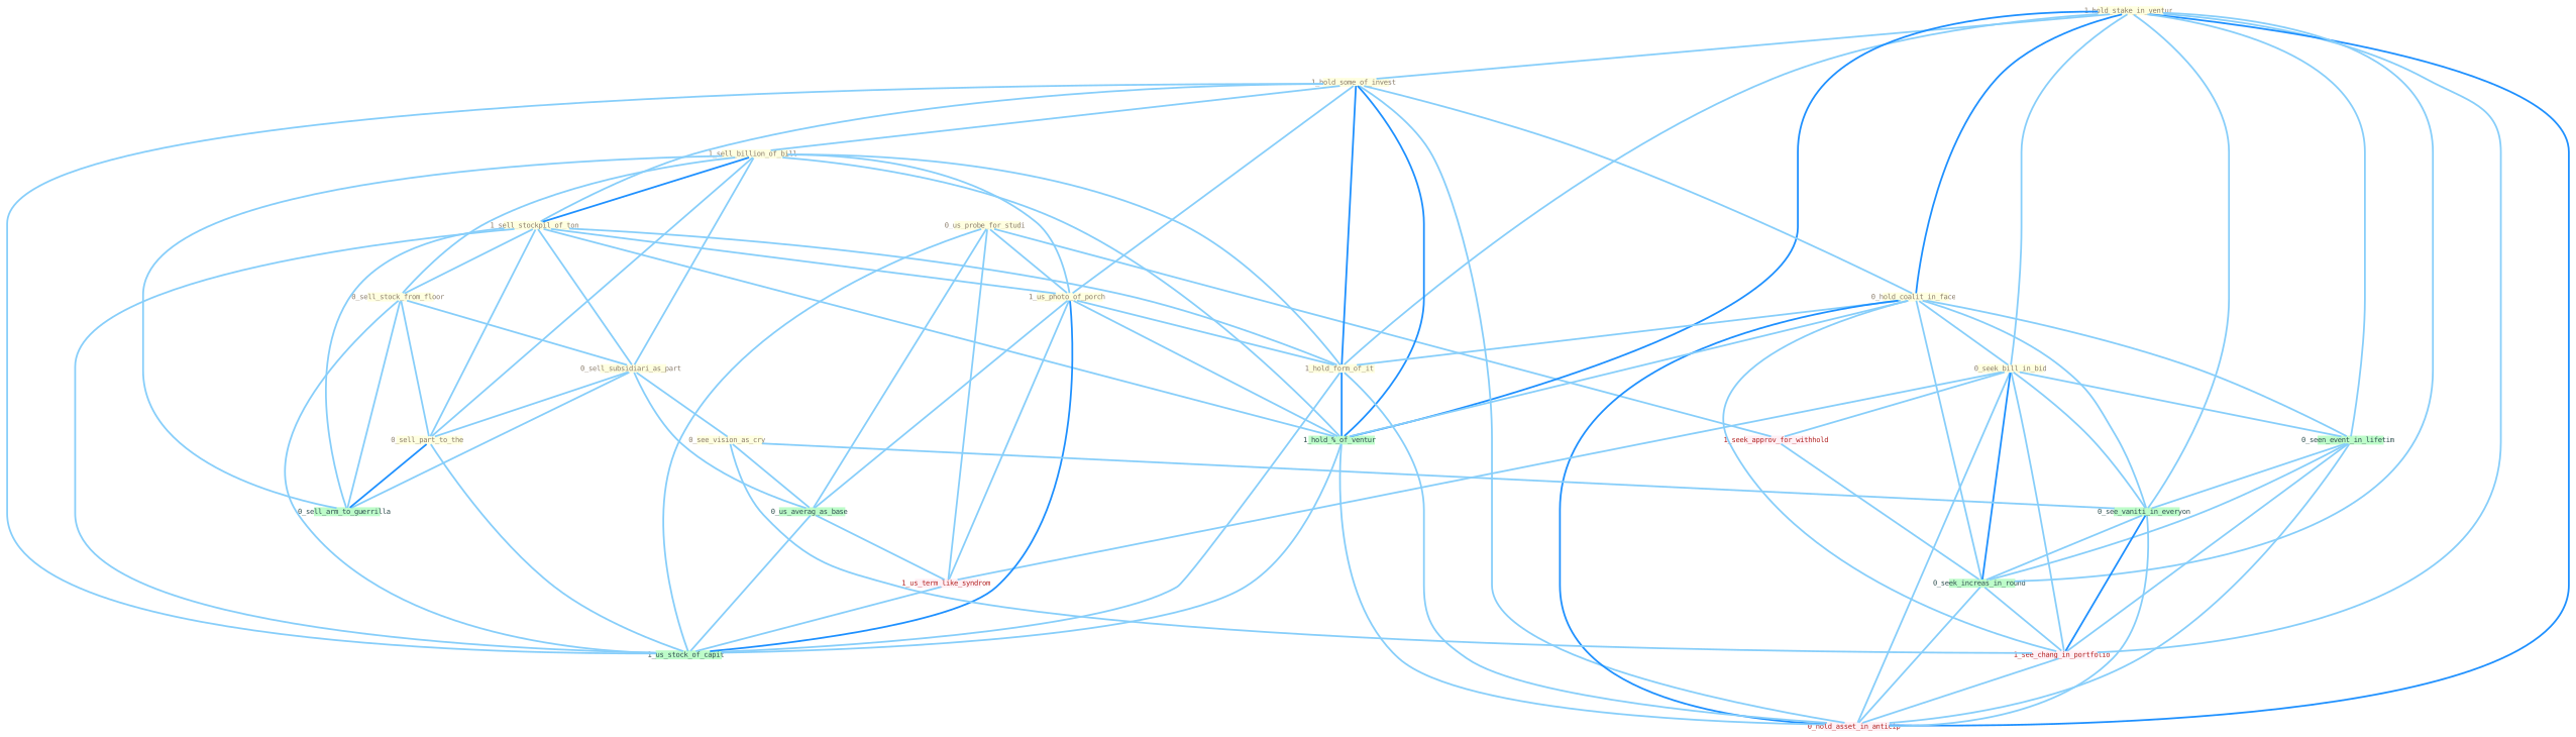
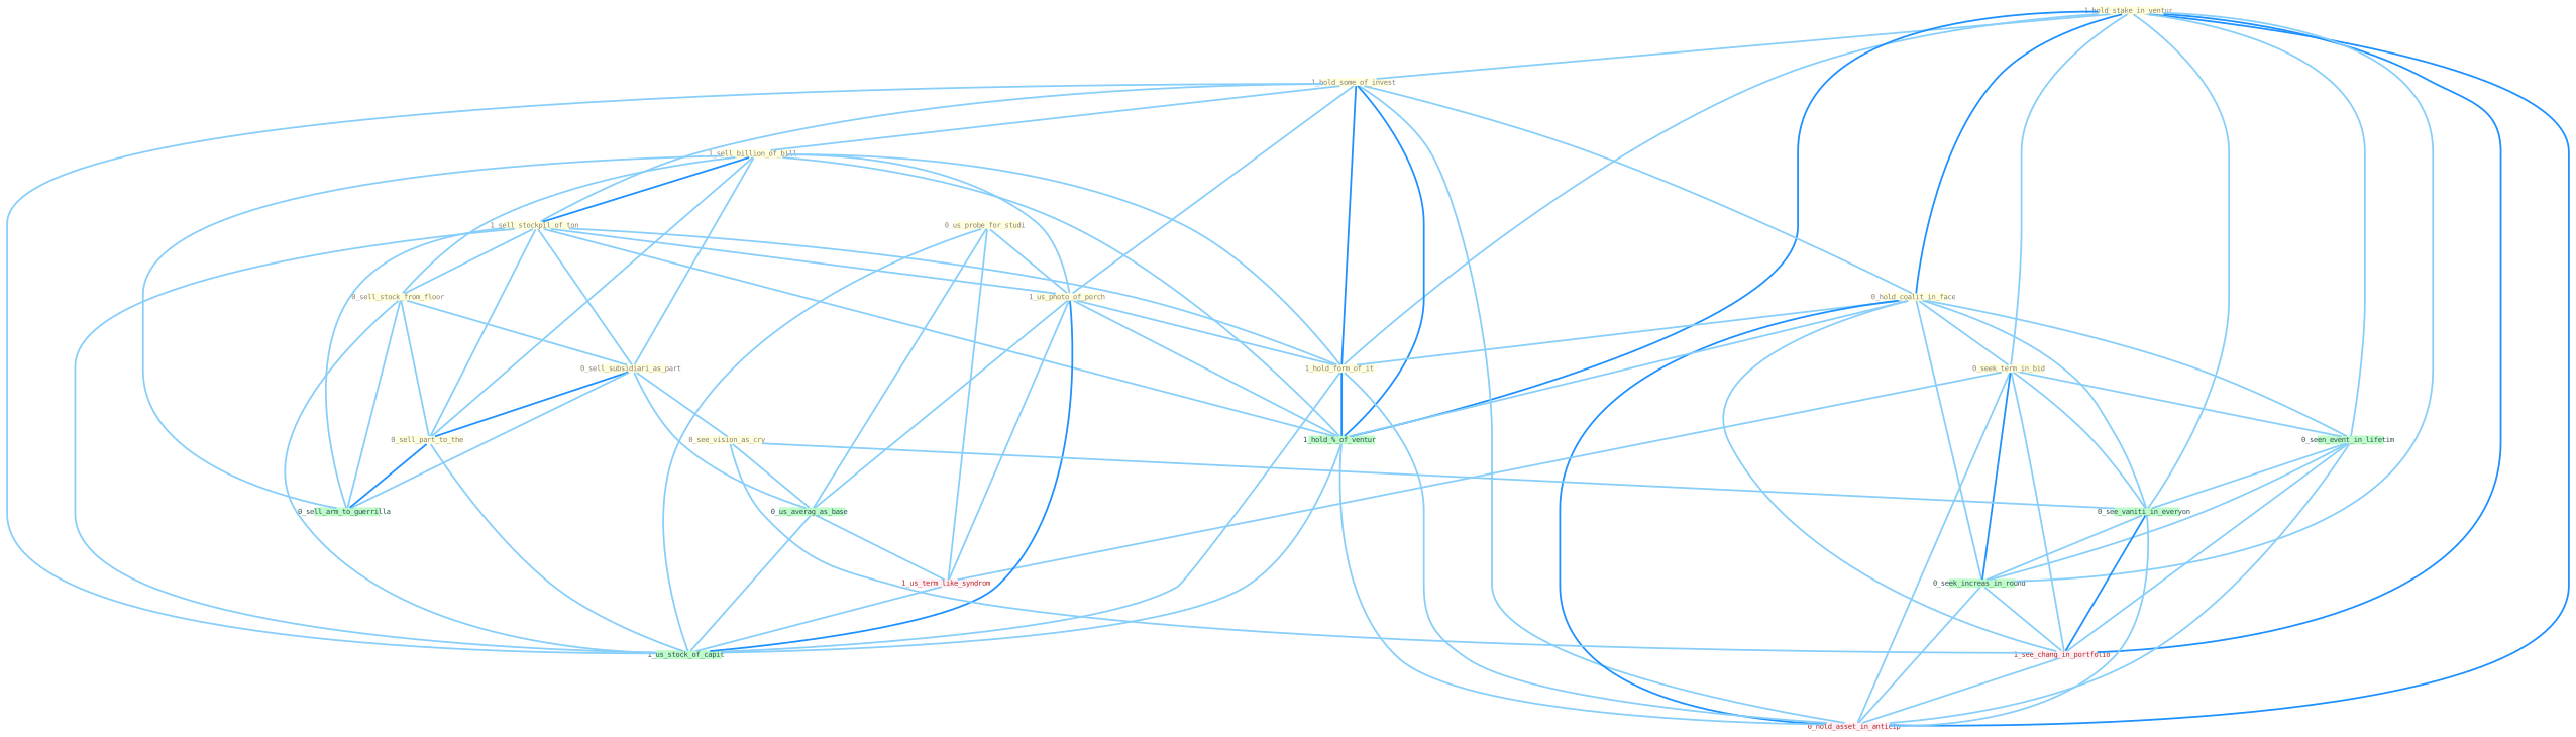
  graph {
    fontname="DejaVu Sans Mono"
    node [color="#ffffe0" fixedsize=true fontcolor="#8b7d6b" fontname="DejaVu Sans Mono" fontsize=4 shape=polygon style=filled]
    edge [color="#87cefa" fontname="DejaVu Sans Mono" w=1]
    "0_us_probe_for_studi " [height=.06 width=.5]
    "1_hold_stake_in_ventur " [height=.06 width=.5]
    "1_hold_some_of_invest " [height=.06 width=.5]
    "1_sell_billion_of_bill " [height=.06 width=.5]
    "1_sell_stockpil_of_ton " [height=.06 width=.5]
    "0_sell_stock_from_floor " [height=.06 width=.5]
    "0_sell_subsidiari_as_part " [height=.06 width=.5]
    "0_hold_coalit_in_face " [height=.06 width=.5]
-   "0_seek_term_in_bid " [height=.06 width=.5 label="0_seek_bill_in_bid"]
+   "0_seek_term_in_bid " [height=.06 width=.5]
    "1_us_photo_of_porch " [height=.06 width=.5]
    "0_sell_part_to_the " [height=.06 width=.5]
    "0_see_vision_as_cry " [height=.06 width=.5]
    "1_hold_form_of_it " [height=.06 width=.5]
    "1_us_term_like_syndrom " [color="#fff0f5" fontcolor="#b22222" height=.06 width=.5]
-   "1_seek_approv_for_withhold " [color="#fff0f5" fontcolor="#b22222" height=.06 width=.5]
    "1_see_chang_in_portfolio " [color="#fff0f5" fontcolor="#b22222" height=.06 width=.5]
    "0_hold_asset_in_anticip " [color="#fff0f5" fontcolor="#b22222" height=.06 width=.5]
    "0_us_averag_as_base " [color="#BDFCC9" fontcolor="#2f4f4f" height=.06 width=.5]
    "1_us_stock_of_capit " [color="#BDFCC9" fontcolor="#2f4f4f" height=.06 width=.5]
    "0_seen_event_in_lifetim " [color="#BDFCC9" fontcolor="#2f4f4f" height=.06 width=.5]
    "1_hold_%_of_ventur " [color="#BDFCC9" fontcolor="#2f4f4f" height=.06 width=.5]
    "0_see_vaniti_in_everyon " [color="#BDFCC9" fontcolor="#2f4f4f" height=.06 width=.5]
    "0_seek_increas_in_round " [color="#BDFCC9" fontcolor="#2f4f4f" height=.06 width=.5]
    "0_sell_arm_to_guerrilla " [color="#BDFCC9" fontcolor="#2f4f4f" height=.06 width=.5]
    subgraph sub_1 {
      "0_us_probe_for_studi "
      "1_hold_stake_in_ventur "
      "1_hold_some_of_invest "
      "1_sell_billion_of_bill "
      "1_sell_stockpil_of_ton "
      "0_sell_stock_from_floor "
      "0_sell_subsidiari_as_part "
      "0_hold_coalit_in_face "
      "0_seek_term_in_bid "
      "1_us_photo_of_porch "
      "0_sell_part_to_the "
      "0_see_vision_as_cry "
      "1_hold_form_of_it "
    }
    subgraph sub_2 {
      "1_us_term_like_syndrom "
-     "1_seek_approv_for_withhold "
      "1_see_chang_in_portfolio "
      "0_hold_asset_in_anticip "
    }
    "0_us_probe_for_studi " -- "1_us_photo_of_porch "
    "0_us_probe_for_studi " -- "1_us_term_like_syndrom "
-   "0_us_probe_for_studi " -- "1_seek_approv_for_withhold "
    "0_us_probe_for_studi " -- "0_us_averag_as_base "
    "0_us_probe_for_studi " -- "1_us_stock_of_capit "
    "1_hold_stake_in_ventur " -- "1_hold_some_of_invest "
    "1_hold_stake_in_ventur " -- "0_hold_coalit_in_face " [color="#1e90ff" w=2]
    "1_hold_stake_in_ventur " -- "0_seek_term_in_bid "
    "1_hold_stake_in_ventur " -- "1_hold_form_of_it "
-   "1_hold_stake_in_ventur " -- "1_see_chang_in_portfolio "
+   "1_hold_stake_in_ventur " -- "1_see_chang_in_portfolio " [color="#1e90ff"]
    "1_hold_stake_in_ventur " -- "0_hold_asset_in_anticip " [color="#1e90ff" w=2]
    "1_hold_stake_in_ventur " -- "0_seen_event_in_lifetim "
    "1_hold_stake_in_ventur " -- "1_hold_%_of_ventur " [color="#1e90ff" w=2]
    "1_hold_stake_in_ventur " -- "0_see_vaniti_in_everyon "
    "1_hold_stake_in_ventur " -- "0_seek_increas_in_round "
    "1_hold_some_of_invest " -- "1_sell_billion_of_bill "
    "1_hold_some_of_invest " -- "1_sell_stockpil_of_ton "
    "1_hold_some_of_invest " -- "0_hold_coalit_in_face "
    "1_hold_some_of_invest " -- "1_us_photo_of_porch "
    "1_hold_some_of_invest " -- "1_hold_form_of_it " [color="#1e90ff" w=2]
    "1_hold_some_of_invest " -- "0_hold_asset_in_anticip "
    "1_hold_some_of_invest " -- "1_us_stock_of_capit "
    "1_hold_some_of_invest " -- "1_hold_%_of_ventur " [color="#1e90ff" w=2]
    "1_sell_billion_of_bill " -- "1_sell_stockpil_of_ton " [color="#1e90ff" w=2]
    "1_sell_billion_of_bill " -- "0_sell_stock_from_floor "
    "1_sell_billion_of_bill " -- "0_sell_subsidiari_as_part "
    "1_sell_billion_of_bill " -- "1_us_photo_of_porch "
    "1_sell_billion_of_bill " -- "0_sell_part_to_the "
    "1_sell_billion_of_bill " -- "1_hold_form_of_it "
    "1_sell_billion_of_bill " -- "1_hold_%_of_ventur "
    "1_sell_billion_of_bill " -- "0_sell_arm_to_guerrilla "
    "1_sell_stockpil_of_ton " -- "0_sell_stock_from_floor "
    "1_sell_stockpil_of_ton " -- "0_sell_subsidiari_as_part "
    "1_sell_stockpil_of_ton " -- "1_us_photo_of_porch "
    "1_sell_stockpil_of_ton " -- "0_sell_part_to_the "
    "1_sell_stockpil_of_ton " -- "1_hold_form_of_it "
    "1_sell_stockpil_of_ton " -- "1_us_stock_of_capit "
    "1_sell_stockpil_of_ton " -- "1_hold_%_of_ventur "
    "1_sell_stockpil_of_ton " -- "0_sell_arm_to_guerrilla "
    "0_sell_stock_from_floor " -- "0_sell_subsidiari_as_part "
    "0_sell_stock_from_floor " -- "0_sell_part_to_the "
    "0_sell_stock_from_floor " -- "1_us_stock_of_capit "
    "0_sell_stock_from_floor " -- "0_sell_arm_to_guerrilla "
-   "0_sell_subsidiari_as_part " -- "0_sell_part_to_the "
+   "0_sell_subsidiari_as_part " -- "0_sell_part_to_the " [color="#1e90ff"]
    "0_sell_subsidiari_as_part " -- "0_see_vision_as_cry "
    "0_sell_subsidiari_as_part " -- "0_us_averag_as_base "
    "0_sell_subsidiari_as_part " -- "0_sell_arm_to_guerrilla "
    "0_hold_coalit_in_face " -- "0_seek_term_in_bid "
    "0_hold_coalit_in_face " -- "1_hold_form_of_it "
    "0_hold_coalit_in_face " -- "1_see_chang_in_portfolio "
    "0_hold_coalit_in_face " -- "0_hold_asset_in_anticip " [color="#1e90ff" w=2]
    "0_hold_coalit_in_face " -- "0_seen_event_in_lifetim "
    "0_hold_coalit_in_face " -- "1_hold_%_of_ventur "
    "0_hold_coalit_in_face " -- "0_see_vaniti_in_everyon "
    "0_hold_coalit_in_face " -- "0_seek_increas_in_round "
    "0_seek_term_in_bid " -- "1_us_term_like_syndrom "
-   "0_seek_term_in_bid " -- "1_seek_approv_for_withhold "
    "0_seek_term_in_bid " -- "1_see_chang_in_portfolio "
    "0_seek_term_in_bid " -- "0_hold_asset_in_anticip "
    "0_seek_term_in_bid " -- "0_seen_event_in_lifetim "
    "0_seek_term_in_bid " -- "0_see_vaniti_in_everyon "
    "0_seek_term_in_bid " -- "0_seek_increas_in_round " [color="#1e90ff" w=2]
    "1_us_photo_of_porch " -- "1_hold_form_of_it "
    "1_us_photo_of_porch " -- "1_us_term_like_syndrom "
    "1_us_photo_of_porch " -- "0_us_averag_as_base "
    "1_us_photo_of_porch " -- "1_us_stock_of_capit " [color="#1e90ff" w=2]
    "1_us_photo_of_porch " -- "1_hold_%_of_ventur "
    "0_sell_part_to_the " -- "1_us_stock_of_capit "
    "0_sell_part_to_the " -- "0_sell_arm_to_guerrilla " [color="#1e90ff" w=2]
    "0_see_vision_as_cry " -- "1_see_chang_in_portfolio "
    "0_see_vision_as_cry " -- "0_us_averag_as_base "
    "0_see_vision_as_cry " -- "0_see_vaniti_in_everyon "
    "1_hold_form_of_it " -- "0_hold_asset_in_anticip "
    "1_hold_form_of_it " -- "1_us_stock_of_capit "
    "1_hold_form_of_it " -- "1_hold_%_of_ventur " [color="#1e90ff" w=2]
    "1_us_term_like_syndrom " -- "1_us_stock_of_capit "
-   "1_seek_approv_for_withhold " -- "0_seek_increas_in_round "
    "1_see_chang_in_portfolio " -- "0_hold_asset_in_anticip "
    "0_us_averag_as_base " -- "1_us_term_like_syndrom "
    "0_us_averag_as_base " -- "1_us_stock_of_capit "
    "0_seen_event_in_lifetim " -- "1_see_chang_in_portfolio "
    "0_seen_event_in_lifetim " -- "0_hold_asset_in_anticip "
    "0_seen_event_in_lifetim " -- "0_see_vaniti_in_everyon "
    "0_seen_event_in_lifetim " -- "0_seek_increas_in_round "
    "1_hold_%_of_ventur " -- "0_hold_asset_in_anticip "
    "1_hold_%_of_ventur " -- "1_us_stock_of_capit "
    "0_see_vaniti_in_everyon " -- "1_see_chang_in_portfolio " [color="#1e90ff" w=2]
    "0_see_vaniti_in_everyon " -- "0_hold_asset_in_anticip "
    "0_see_vaniti_in_everyon " -- "0_seek_increas_in_round "
    "0_seek_increas_in_round " -- "1_see_chang_in_portfolio "
    "0_seek_increas_in_round " -- "0_hold_asset_in_anticip "
  }
